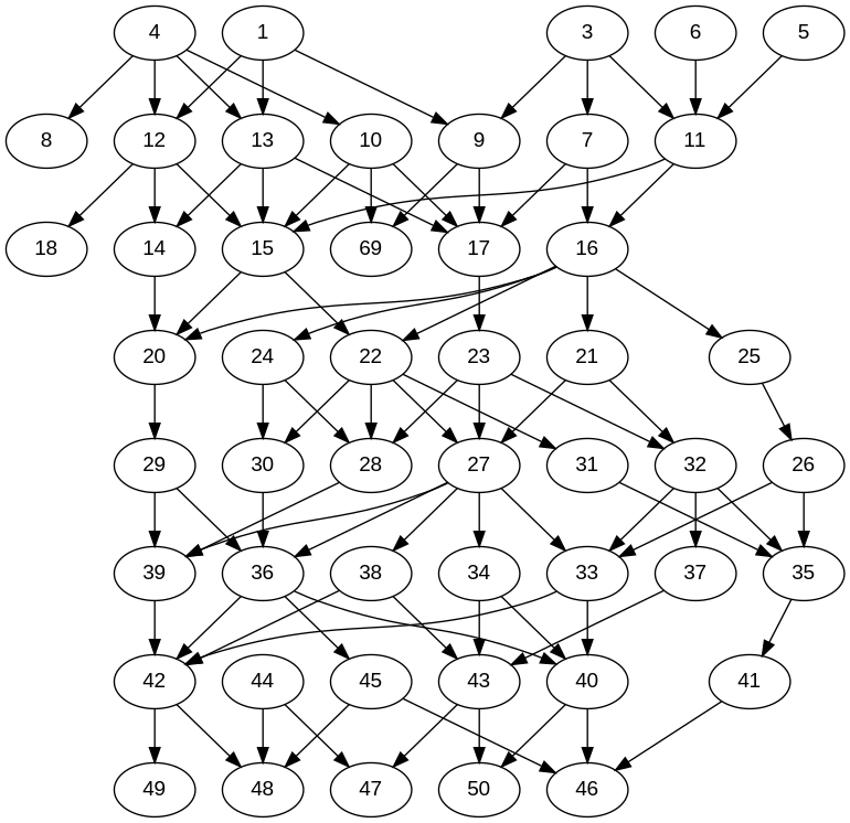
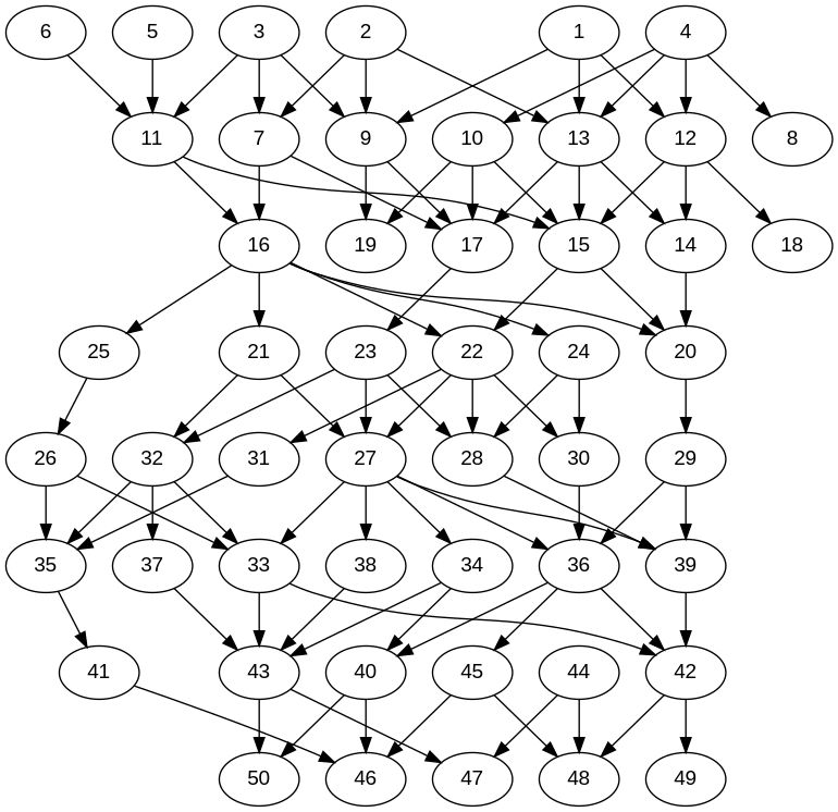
  digraph {
    fontname="Liberation Sans"
    node [alpha=0.04 fontname="Liberation Sans"]
    edge [fontname="Liberation Sans"]
    1 [alpha=0.05 expect_size=38469632]
    9 [expect_size=32889856]
    12 [alpha=0.03 expect_size=42888192]
    13 [alpha=0.12 expect_size=51074048]
    17 [alpha=0.06 expect_size=21073920]
-   19 [alpha=0.01 expect_size=19636224 label=69]
+   19 [alpha=0.01 expect_size=19636224]
    15 [alpha=0.16 expect_size=6799360]
    14 [alpha=0.00 expect_size=44886016]
    18 [alpha=0.10 expect_size=32513024]
    23 [alpha=0.08 expect_size=50928640]
    20 [expect_size=29982720]
    22 [alpha=0.16 expect_size=44005376]
+   2 [alpha=0.03 expect_size=43804672]
    7 [alpha=0.05 expect_size=8558592]
    16 [alpha=0.03 expect_size=7922688]
    21 [alpha=0.02 expect_size=10699776]
    24 [alpha=0.03 expect_size=32296960]
    25 [alpha=0.18 expect_size=32567296]
    3 [alpha=0.17 expect_size=46350336]
    11 [alpha=0.14 expect_size=30722048]
    4 [expect_size=14766080]
    8 [alpha=0.15 expect_size=51218432]
    10 [alpha=0.12 expect_size=14930944]
    5 [alpha=0.00 expect_size=50071552]
    6 [alpha=0.06 expect_size=5377024]
    29 [alpha=0.12 expect_size=20649984]
    27 [alpha=0.09 expect_size=29841408]
    28 [expect_size=44437504]
    30 [alpha=0.03 expect_size=22011904]
    31 [alpha=0.05 expect_size=32181248]
    32 [expect_size=37200896]
    26 [alpha=0.13 expect_size=22764544]
    36 [alpha=0.07 expect_size=50851840]
    39 [alpha=0.05 expect_size=18184192]
    33 [alpha=0.01 expect_size=28447744]
    34 [alpha=0.15 expect_size=47028224]
    38 [expect_size=7656448]
    35 [alpha=0.11 expect_size=8096768]
    37 [alpha=0.10 expect_size=33870848]
    40 [alpha=0.16 expect_size=45917184]
    42 [alpha=0.19 expect_size=18797568]
    45 [alpha=0.01 expect_size=18955264]
    43 [alpha=0.08 expect_size=27071488]
    41 [alpha=0.09 expect_size=6170624]
    46 [alpha=0.00 expect_size=43766784]
    50 [alpha=0.11 expect_size=8158208]
    48 [alpha=0.17 expect_size=34999296]
    49 [alpha=0.10 expect_size=44522496]
    47 [alpha=0.10 expect_size=12380160]
    44 [alpha=0.09 expect_size=29638656]
    1 -> 9
    1 -> 12
    1 -> 13
    9 -> 17
    9 -> 19
    12 -> 15
    12 -> 14
    12 -> 18
    13 -> 17
    13 -> 15
    13 -> 14
    17 -> 23
    15 -> 20
    15 -> 22
    14 -> 20
    23 -> 27
    23 -> 28
    23 -> 32
    20 -> 29
    22 -> 27
    22 -> 28
    22 -> 30
    22 -> 31
+   2 -> 9
+   2 -> 13
+   2 -> 7
    7 -> 17
    7 -> 16
    16 -> 20
    16 -> 22
    16 -> 21
    16 -> 24
    16 -> 25
    21 -> 27
    21 -> 32
    24 -> 28
    24 -> 30
    25 -> 26
    3 -> 9
    3 -> 7
    3 -> 11
    11 -> 15
    11 -> 16
    4 -> 12
    4 -> 13
    4 -> 8
    4 -> 10
    10 -> 17
    10 -> 19
    10 -> 15
    5 -> 11
    6 -> 11
    29 -> 36
    29 -> 39
    27 -> 36
    27 -> 39
    27 -> 33
    27 -> 34
    27 -> 38
    28 -> 39
    30 -> 36
    31 -> 35
    32 -> 33
    32 -> 35
    32 -> 37
    26 -> 33
    26 -> 35
    36 -> 40
    36 -> 42
    36 -> 45
    39 -> 42
-   33 -> 40
+   33 -> 43
    33 -> 42
    34 -> 40
    34 -> 43
-   38 -> 42
    38 -> 43
    35 -> 41
    37 -> 43
    40 -> 46
    40 -> 50
    42 -> 48
    42 -> 49
    45 -> 46
    45 -> 48
    43 -> 50
    43 -> 47
    41 -> 46
    44 -> 48
    44 -> 47
  }
